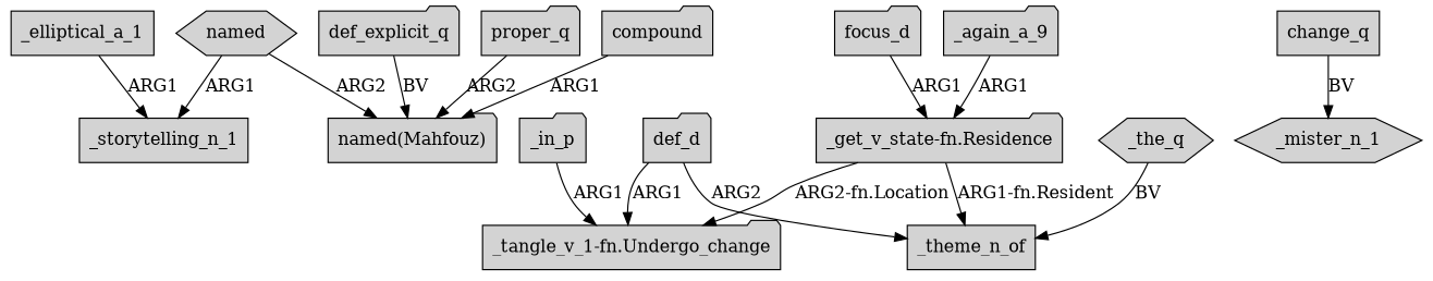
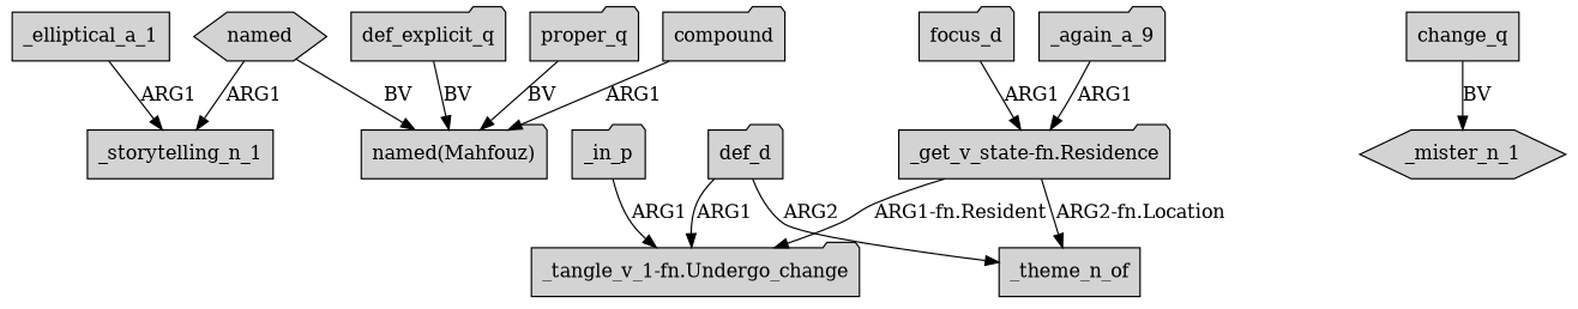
  digraph {
    node [shape=folder style=filled]
    n1 [label=named shape=hexagon]
    _storytelling_n_1 [shape=box]
    "named(Mahfouz)"
    _in_p
    "_tangle_v_1-fn.Undergo_change"
    compound
    _mister_n_1 [shape=hexagon]
    n8 [label=change_q shape=box]
    focus_d
    "_get_v_state-fn.Residence"
    _theme_n_of [shape=box]
    def_explicit_q
    n13 [label=def_d]
-   _the_q [shape=hexagon]
    _elliptical_a_1 [shape=box]
    n16 [label=_again_a_9]
    proper_q
    n1 -> _storytelling_n_1 [label=ARG1]
-   n1 -> "named(Mahfouz)" [label=ARG2]
+   n1 -> "named(Mahfouz)" [label=BV]
    _in_p -> "_tangle_v_1-fn.Undergo_change" [label=ARG1]
    compound -> "named(Mahfouz)" [label=ARG1]
    n8 -> _mister_n_1 [label=BV]
    focus_d -> "_get_v_state-fn.Residence" [label=ARG1]
-   "_get_v_state-fn.Residence" -> "_tangle_v_1-fn.Undergo_change" [label="ARG2-fn.Location"]
-   "_get_v_state-fn.Residence" -> _theme_n_of [label="ARG1-fn.Resident"]
+   "_get_v_state-fn.Residence" -> "_tangle_v_1-fn.Undergo_change" [label="ARG1-fn.Resident"]
+   "_get_v_state-fn.Residence" -> _theme_n_of [label="ARG2-fn.Location"]
    def_explicit_q -> "named(Mahfouz)" [label=BV]
    n13 -> "_tangle_v_1-fn.Undergo_change" [label=ARG1]
    n13 -> _theme_n_of [label=ARG2]
-   _the_q -> _theme_n_of [label=BV]
    _elliptical_a_1 -> _storytelling_n_1 [label=ARG1]
    n16 -> "_get_v_state-fn.Residence" [label=ARG1]
-   proper_q -> "named(Mahfouz)" [label=ARG2]
+   proper_q -> "named(Mahfouz)" [label=BV]
  }
